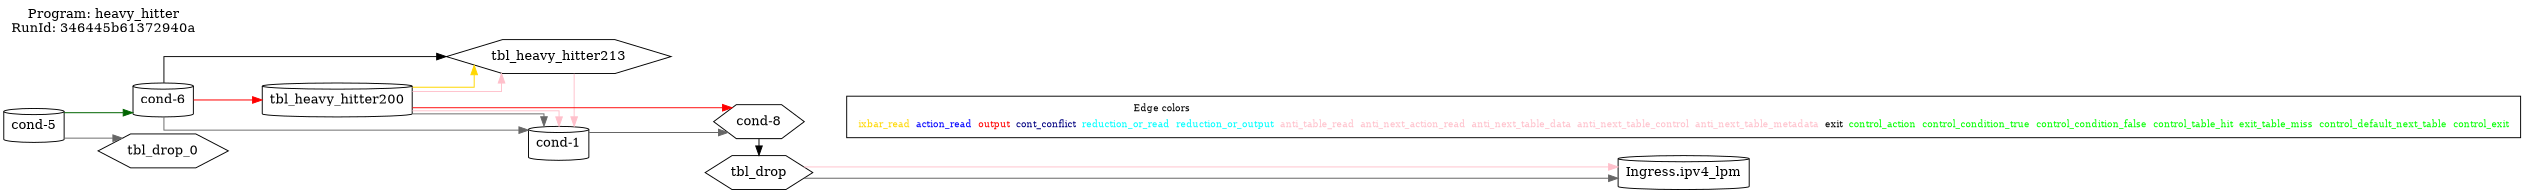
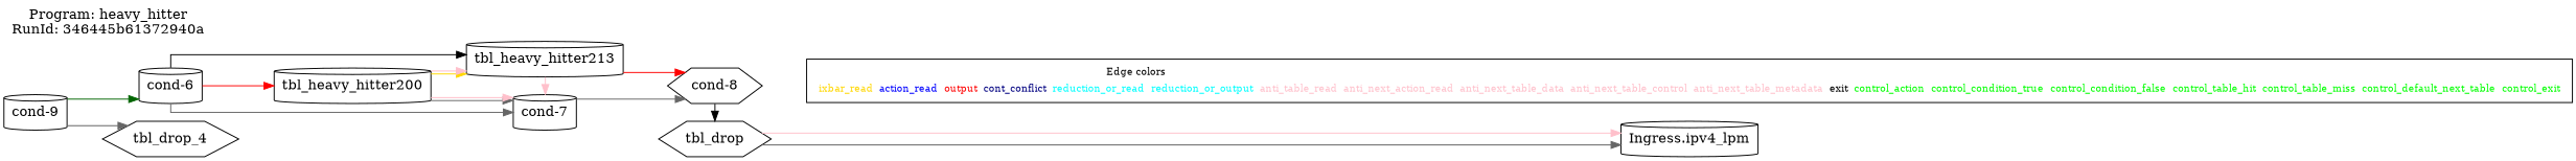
  digraph {
    fontname="DejaVu Serif"
    label="Program: heavy_hitter\nRunId: 346445b61372940a\n"
    labeljust=l
    labelloc=t
    rankdir=LR
    splines=ortho
    node [fontname="DejaVu Serif" shape=cylinder]
    edge [color=gray40 fontname="DejaVu Serif"]
    "Ingress.ipv4_lpm"
-   tbl_heavy_hitter213 [shape=hexagon]
-   "cond-7" [label="cond-1"]
+   tbl_heavy_hitter213
+   "cond-7"
    "cond-8" [shape=hexagon]
    tbl_drop [shape=hexagon]
-   n6 [fontsize=10 label=<<table border="0" cellborder="0"><tr><td colspan="8">Edge colors</td></tr><tr><td><font color="gold">ixbar_read</font></td><td><font color="blue">action_read</font></td><td><font color="red">output</font></td><td><font color="navy">cont_conflict</font></td><td><font color="cyan">reduction_or_read</font></td><td><font color="cyan">reduction_or_output</font></td><td><font color="pink">anti_table_read</font></td><td><font color="pink">anti_next_action_read</font></td><td><font color="pink">anti_next_table_data</font></td><td><font color="pink">anti_next_table_control</font></td><td><font color="pink">anti_next_table_metadata</font></td><td><font color="black">exit</font></td><td><font color="green">control_action</font></td><td><font color="green">control_condition_true</font></td><td><font color="green">control_condition_false</font></td><td><font color="green">control_table_hit</font></td><td><font color="green">exit_table_miss</font></td><td><font color="green">control_default_next_table</font></td><td><font color="green">control_exit</font></td></tr></table>> shape=record]
-   "cond-5"
+   n6 [fontsize=10 label=<<table border="0" cellborder="0"><tr><td colspan="8">Edge colors</td></tr><tr><td><font color="gold">ixbar_read</font></td><td><font color="blue">action_read</font></td><td><font color="red">output</font></td><td><font color="navy">cont_conflict</font></td><td><font color="cyan">reduction_or_read</font></td><td><font color="cyan">reduction_or_output</font></td><td><font color="pink">anti_table_read</font></td><td><font color="pink">anti_next_action_read</font></td><td><font color="pink">anti_next_table_data</font></td><td><font color="pink">anti_next_table_control</font></td><td><font color="pink">anti_next_table_metadata</font></td><td><font color="black">exit</font></td><td><font color="green">control_action</font></td><td><font color="green">control_condition_true</font></td><td><font color="green">control_condition_false</font></td><td><font color="green">control_table_hit</font></td><td><font color="green">control_table_miss</font></td><td><font color="green">control_default_next_table</font></td><td><font color="green">control_exit</font></td></tr></table>> shape=record]
+   "cond-5" [label="cond-9"]
    "cond-6"
-   tbl_drop_0 [shape=hexagon]
+   tbl_drop_0 [shape=hexagon label=tbl_drop_4]
    tbl_heavy_hitter200
    subgraph sub_1 {
      rank=same
      "Ingress.ipv4_lpm"
    }
    subgraph sub_2 {
      rank=same
      tbl_heavy_hitter213
      "cond-7"
    }
    subgraph sub_3 {
      rank=same
      "cond-8"
      tbl_drop
    }
    subgraph sub_4 {
      rank=max
      subgraph cluster_5 {
        rank=max
        n6
      }
    }
    tbl_heavy_hitter213 -> "cond-7" [color=pink]
-   tbl_heavy_hitter200 -> "cond-8" [color=red]
+   tbl_heavy_hitter213 -> "cond-8" [color=red]
    "cond-7" -> "cond-8"
    "cond-8" -> tbl_drop [color=black]
    tbl_drop -> "Ingress.ipv4_lpm"
    tbl_drop -> "Ingress.ipv4_lpm" [color=pink]
    "cond-5" -> "cond-6" [color=darkgreen]
    "cond-5" -> tbl_drop_0
    "cond-6" -> tbl_heavy_hitter213 [color=black]
    "cond-6" -> "cond-7"
    "cond-6" -> tbl_heavy_hitter200 [color=red]
    tbl_heavy_hitter200 -> tbl_heavy_hitter213 [color=gold]
    tbl_heavy_hitter200 -> tbl_heavy_hitter213 [color=pink]
    tbl_heavy_hitter200 -> "cond-7"
    tbl_heavy_hitter200 -> "cond-7" [color=pink]
  }
